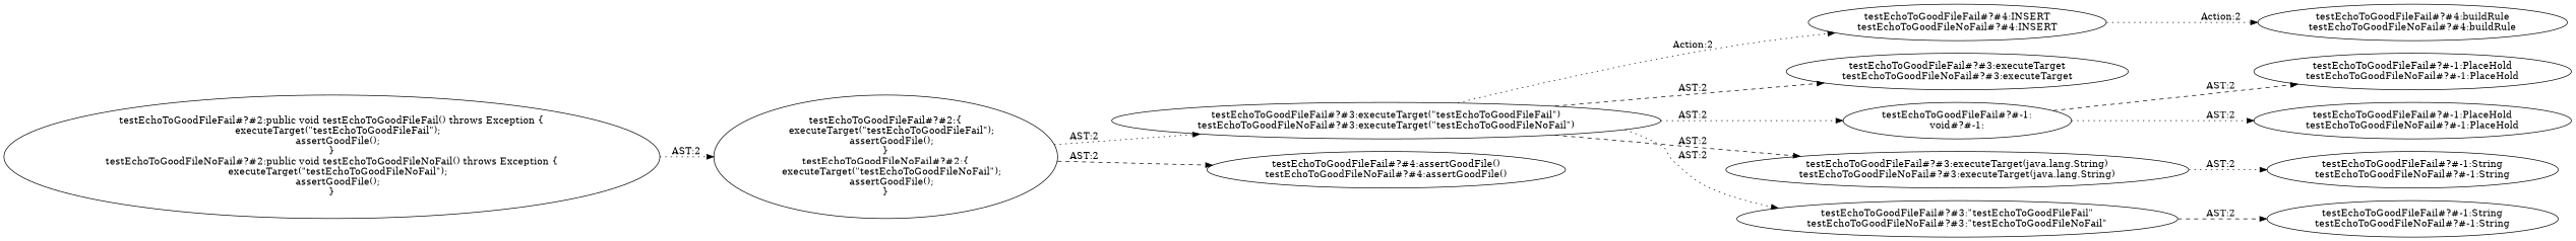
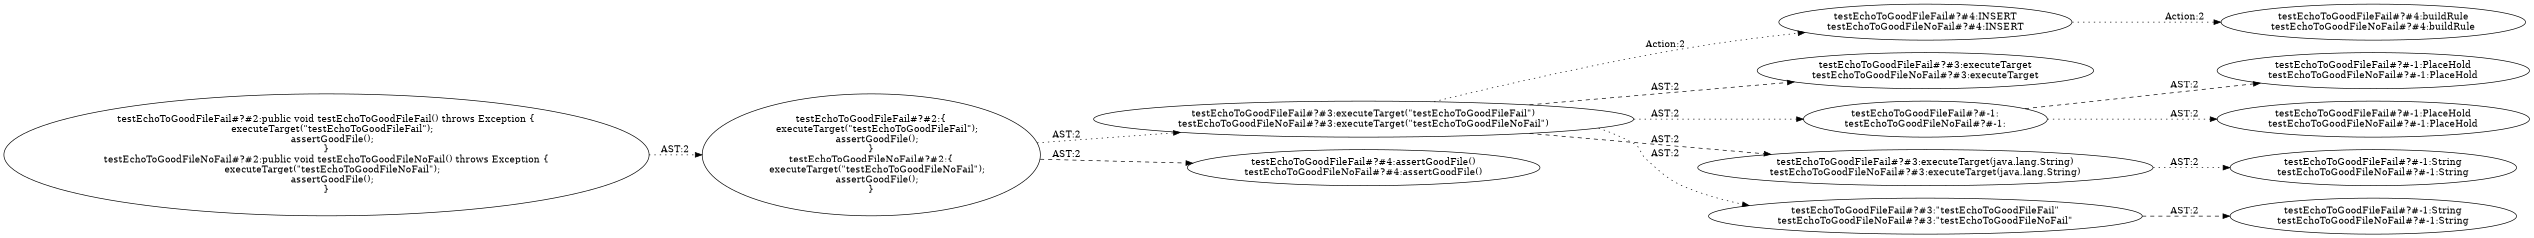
  digraph {
    rankdir=LR
    node [shape=ellipse]
    edge [style=dotted]
    n1 [label="testEchoToGoodFileFail#?#4:INSERT\ntestEchoToGoodFileNoFail#?#4:INSERT"]
    n2 [label="testEchoToGoodFileFail#?#4:buildRule\ntestEchoToGoodFileNoFail#?#4:buildRule"]
    n3 [label="testEchoToGoodFileFail#?#3:executeTarget(\"testEchoToGoodFileFail\")\ntestEchoToGoodFileNoFail#?#3:executeTarget(\"testEchoToGoodFileNoFail\")"]
    n4 [label="testEchoToGoodFileFail#?#3:executeTarget\ntestEchoToGoodFileNoFail#?#3:executeTarget"]
-   n5 [label="testEchoToGoodFileFail#?#-1:\nvoid#?#-1:"]
+   n5 [label="testEchoToGoodFileFail#?#-1:\ntestEchoToGoodFileNoFail#?#-1:"]
    n6 [label="testEchoToGoodFileFail#?#3:executeTarget(java.lang.String)\ntestEchoToGoodFileNoFail#?#3:executeTarget(java.lang.String)"]
    n7 [label="testEchoToGoodFileFail#?#3:\"testEchoToGoodFileFail\"\ntestEchoToGoodFileNoFail#?#3:\"testEchoToGoodFileNoFail\""]
    n8 [label="testEchoToGoodFileFail#?#2:\{\n    executeTarget(\"testEchoToGoodFileFail\");\n    assertGoodFile();\n\}\ntestEchoToGoodFileNoFail#?#2:\{\n    executeTarget(\"testEchoToGoodFileNoFail\");\n    assertGoodFile();\n\}"]
    n9 [label="testEchoToGoodFileFail#?#4:assertGoodFile()\ntestEchoToGoodFileNoFail#?#4:assertGoodFile()"]
    n10 [label="testEchoToGoodFileFail#?#2:public void testEchoToGoodFileFail() throws Exception \{\n    executeTarget(\"testEchoToGoodFileFail\");\n    assertGoodFile();\n\}\ntestEchoToGoodFileNoFail#?#2:public void testEchoToGoodFileNoFail() throws Exception \{\n    executeTarget(\"testEchoToGoodFileNoFail\");\n    assertGoodFile();\n\}"]
    n11 [label="testEchoToGoodFileFail#?#-1:PlaceHold\ntestEchoToGoodFileNoFail#?#-1:PlaceHold"]
    n12 [label="testEchoToGoodFileFail#?#-1:PlaceHold\ntestEchoToGoodFileNoFail#?#-1:PlaceHold"]
    n13 [label="testEchoToGoodFileFail#?#-1:String\ntestEchoToGoodFileNoFail#?#-1:String"]
    n14 [label="testEchoToGoodFileFail#?#-1:String\ntestEchoToGoodFileNoFail#?#-1:String"]
    n1 -> n2 [label="Action:2"]
    n3 -> n1 [label="Action:2"]
    n3 -> n4 [label="AST:2" style=dashed]
    n3 -> n5 [label="AST:2"]
    n3 -> n6 [label="AST:2" style=dashed]
    n3 -> n7 [label="AST:2"]
    n5 -> n11 [label="AST:2" style=dashed]
    n5 -> n12 [label="AST:2"]
    n6 -> n13 [label="AST:2"]
    n7 -> n14 [label="AST:2" style=dashed]
    n8 -> n3 [label="AST:2"]
    n8 -> n9 [label="AST:2" style=dashed]
    n10 -> n8 [label="AST:2"]
  }
